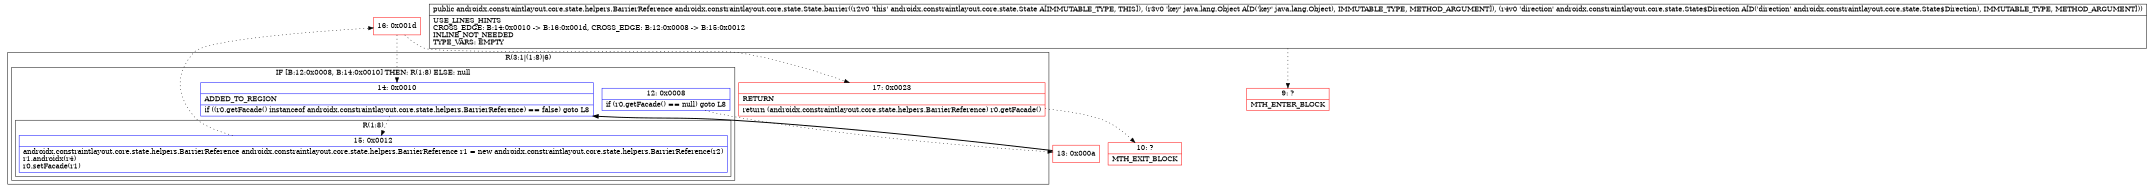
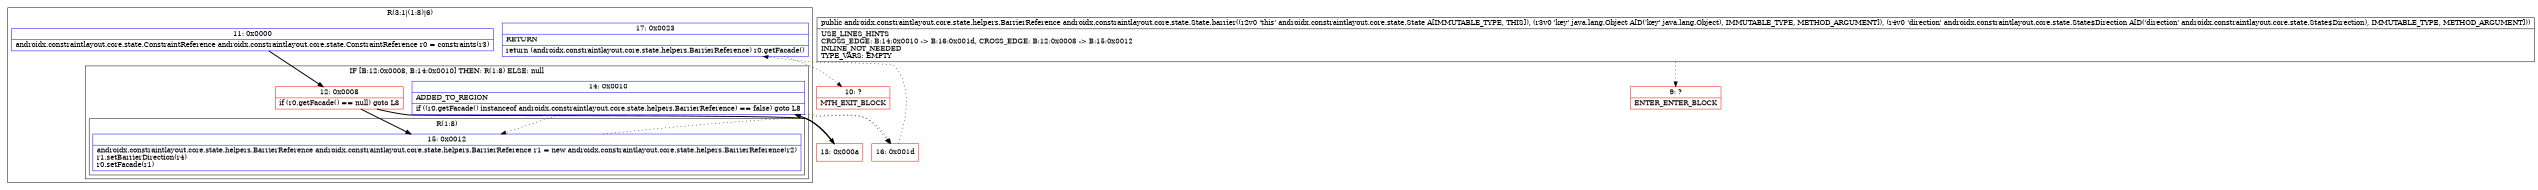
  digraph {
    node [color=blue shape=record]
    edge [style=dotted]
-   n1 [label="{15\:\ 0x0012|androidx.constraintlayout.core.state.helpers.BarrierReference androidx.constraintlayout.core.state.helpers.BarrierReference r1 = new androidx.constraintlayout.core.state.helpers.BarrierReference(r2)\lr1.androidx(r4)\lr0.setFacade(r1)\l}"]
-   n2 [label="{12\:\ 0x0008|if (r0.getFacade() == null) goto L8\l}"]
+   n1 [label="{15\:\ 0x0012|androidx.constraintlayout.core.state.helpers.BarrierReference androidx.constraintlayout.core.state.helpers.BarrierReference r1 = new androidx.constraintlayout.core.state.helpers.BarrierReference(r2)\lr1.setBarrierDirection(r4)\lr0.setFacade(r1)\l}"]
+   n2 [color=red label="{12\:\ 0x0008|if (r0.getFacade() == null) goto L8\l}"]
    n3 [label="{14\:\ 0x0010|ADDED_TO_REGION\l|if ((r0.getFacade() instanceof androidx.constraintlayout.core.state.helpers.BarrierReference) == false) goto L8\l}"]
-   n5 [color=red label="{17\:\ 0x0023|RETURN\l|return (androidx.constraintlayout.core.state.helpers.BarrierReference) r0.getFacade()\l}"]
+   n4 [label="{11\:\ 0x0000|androidx.constraintlayout.core.state.ConstraintReference androidx.constraintlayout.core.state.ConstraintReference r0 = constraints(r3)\l}"]
+   n5 [label="{17\:\ 0x0023|RETURN\l|return (androidx.constraintlayout.core.state.helpers.BarrierReference) r0.getFacade()\l}"]
    n6 [color=red label="{16\:\ 0x001d}"]
    n7 [color=red label="{13\:\ 0x000a}"]
    n8 [color=red label="{10\:\ ?|MTH_EXIT_BLOCK\l}"]
-   n9 [color=red label="{9\:\ ?|MTH_ENTER_BLOCK\l}"]
+   n9 [color=red label="{9\:\ ?|ENTER_ENTER_BLOCK\l}"]
    n10 [label="{public androidx.constraintlayout.core.state.helpers.BarrierReference androidx.constraintlayout.core.state.State.barrier((r2v0 'this' androidx.constraintlayout.core.state.State A[IMMUTABLE_TYPE, THIS]), (r3v0 'key' java.lang.Object A[D('key' java.lang.Object), IMMUTABLE_TYPE, METHOD_ARGUMENT]), (r4v0 'direction' androidx.constraintlayout.core.state.State$Direction A[D('direction' androidx.constraintlayout.core.state.State$Direction), IMMUTABLE_TYPE, METHOD_ARGUMENT]))  | USE_LINES_HINTS\lCROSS_EDGE: B:14:0x0010 \-\> B:16:0x001d, CROSS_EDGE: B:12:0x0008 \-\> B:15:0x0012\lINLINE_NOT_NEEDED\lTYPE_VARS: EMPTY\l}" color=""]
    subgraph cluster_1 {
      label="R(3:1|(1:8)|6)"
+     n4
      n5
      subgraph cluster_2 {
        label="IF [B:12:0x0008, B:14:0x0010] THEN: R(1:8) ELSE: null"
        n2
        n3
        subgraph cluster_3 {
          label="R(1:8)"
          n1
        }
      }
    }
    n1 -> n6
-   n2 -> n7
+   n2 -> n1 [style=bold]
+   n2 -> n7 [style=bold]
    n3 -> n1
-   n6 -> n3
+   n3 -> n6
+   n4 -> n2 [style=bold]
    n5 -> n8
    n6 -> n5
    n7 -> n3 [style=bold]
    n10 -> n9
  }
